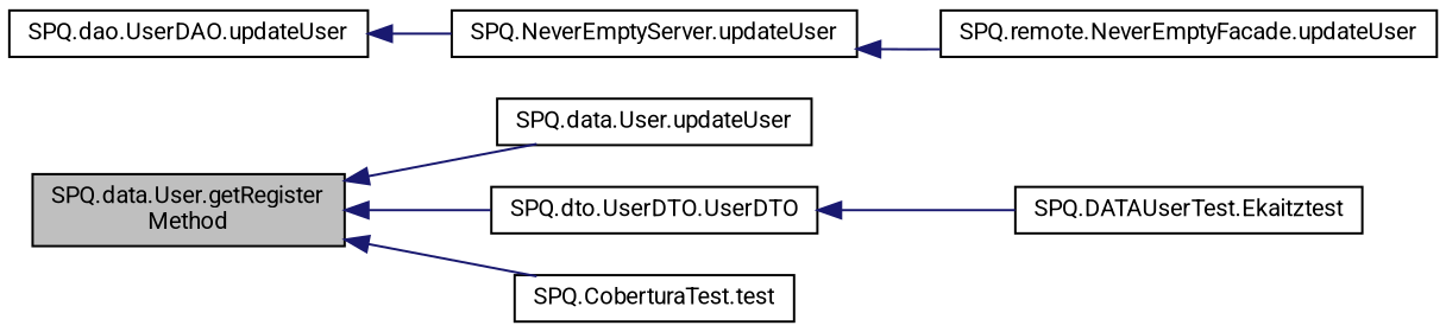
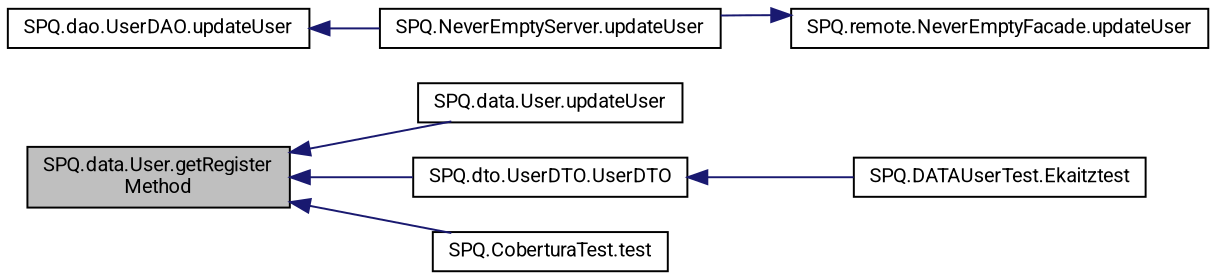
  digraph {
    fontname=Roboto
    rankdir=LR
    node [color=black fillcolor=white fontname=Roboto fontsize=10 shape=record style=filled]
    edge [color=midnightblue dir=back fontname=Roboto fontsize=10 labelfontname=Helvetica labelfontsize=10 style=solid]
    n1 [fillcolor=grey75 fontcolor=black height=0.2 label="SPQ.data.User.getRegister\lMethod" width=0.4]
    n2 [height=0.2 label="SPQ.data.User.updateUser" width=0.4]
    n3 [height=0.2 label="SPQ.dto.UserDTO.UserDTO" width=0.4]
    n4 [height=0.2 label="SPQ.CoberturaTest.test" width=0.4]
    n5 [height=0.2 label="SPQ.DATAUserTest.Ekaitztest" width=0.4]
    n6 [height=0.2 label="SPQ.dao.UserDAO.updateUser" width=0.4]
    n7 [height=0.2 label="SPQ.NeverEmptyServer.updateUser" width=0.4]
    n8 [height=0.2 label="SPQ.remote.NeverEmptyFacade.updateUser" width=0.4]
    n1 -> n2
    n1 -> n3
    n1 -> n4
    n3 -> n5
    n6 -> n7
-   n7 -> n8
+   n8 -> n7
  }
